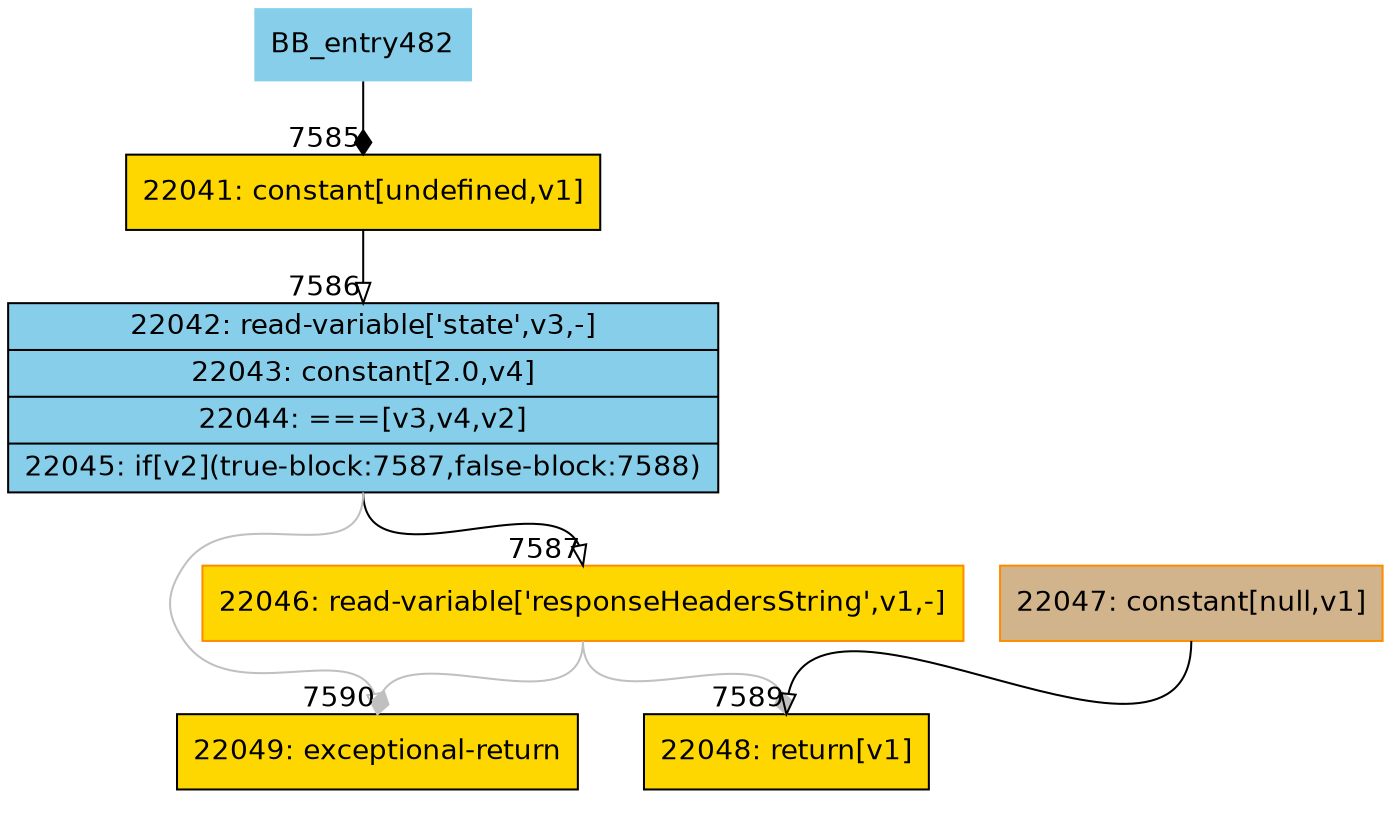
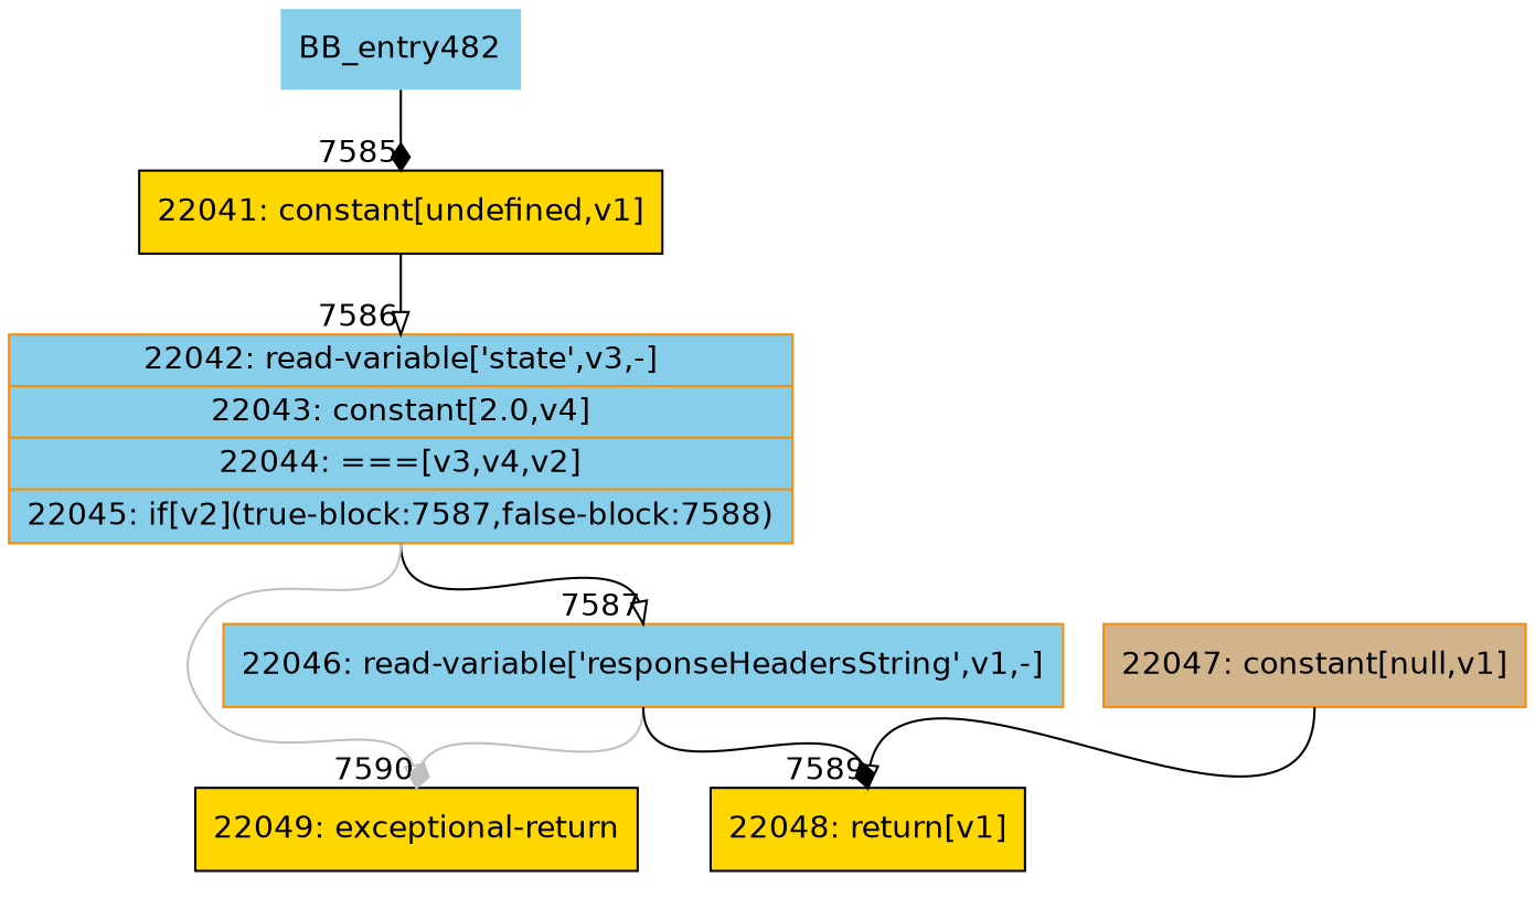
  digraph {
    fontname="DejaVu Sans"
    rankdir=TD
    node [color=darkorange fillcolor=gold fontname="DejaVu Sans" shape=record style=filled]
    edge [arrowhead=onormal fontname="DejaVu Sans" headport=n tailport=s]
    n1 [fillcolor=skyblue label=BB_entry482 shape=none]
    n2 [color=black label="{22041: constant[undefined,v1]}"]
-   n3 [color=black fillcolor=skyblue label="{22042: read-variable['state',v3,-]|22043: constant[2.0,v4]|22044: ===[v3,v4,v2]|22045: if[v2](true-block:7587,false-block:7588)}"]
-   n4 [label="{22046: read-variable['responseHeadersString',v1,-]}"]
+   n3 [fillcolor=skyblue label="{22042: read-variable['state',v3,-]|22043: constant[2.0,v4]|22044: ===[v3,v4,v2]|22045: if[v2](true-block:7587,false-block:7588)}"]
+   n4 [fillcolor=skyblue label="{22046: read-variable['responseHeadersString',v1,-]}"]
    n5 [color=black label="{22049: exceptional-return}"]
    n6 [color=black label="{22048: return[v1]}"]
    n7 [fillcolor=tan label="{22047: constant[null,v1]}"]
    n1 -> n2 [arrowhead=diamond headlabel="    7585"]
    n2 -> n3 [headlabel="      7586"]
    n3 -> n4 [headlabel="      7587"]
    n3 -> n5 [color=gray headlabel="      7590"]
    n4 -> n5 [arrowhead=diamond color=gray]
-   n4 -> n6 [arrowhead=diamond headlabel="      7589" color=gray]
+   n4 -> n6 [arrowhead=diamond headlabel="      7589"]
    n7 -> n6
  }
